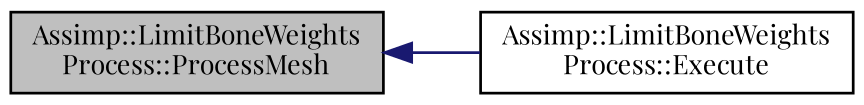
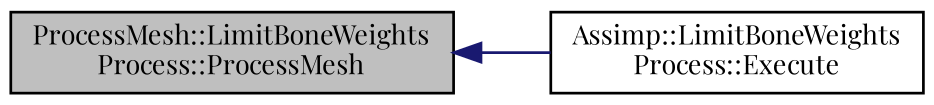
  digraph {
    rankdir=LR
    fontname="Playfair Display"
    node [color=black fontname="Playfair Display" fontsize=10 shape=record style=filled]
-   n1 [fillcolor=grey75 fontcolor=black height=0.2 label="Assimp::LimitBoneWeights\lProcess::ProcessMesh" width=0.4]
+   n1 [fillcolor=grey75 fontcolor=black height=0.2 label="ProcessMesh::LimitBoneWeights\lProcess::ProcessMesh" width=0.4]
    n2 [fillcolor=white height=0.2 label="Assimp::LimitBoneWeights\lProcess::Execute" width=0.4]
    n1 -> n2 [color=midnightblue dir=back fontname="Playfair Display" fontsize=10 labelfontname=Helvetica labelfontsize=10 style=solid]
  }
